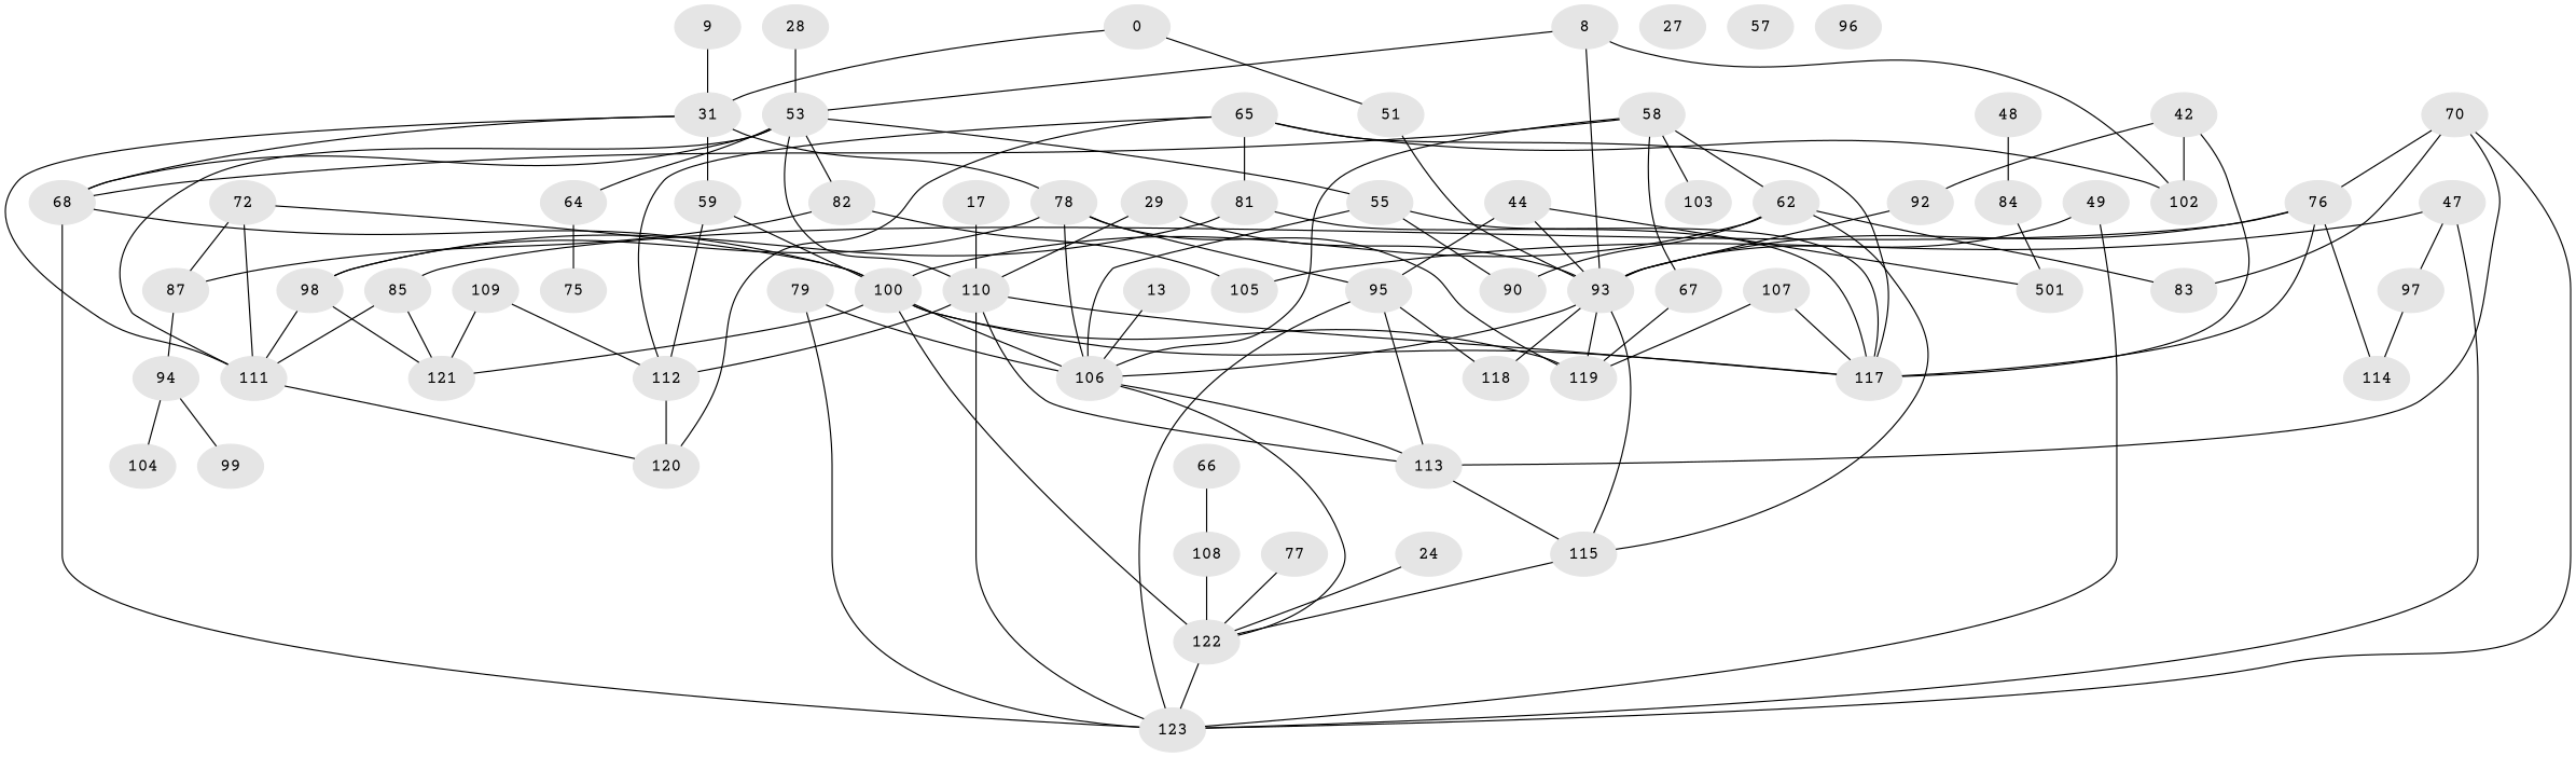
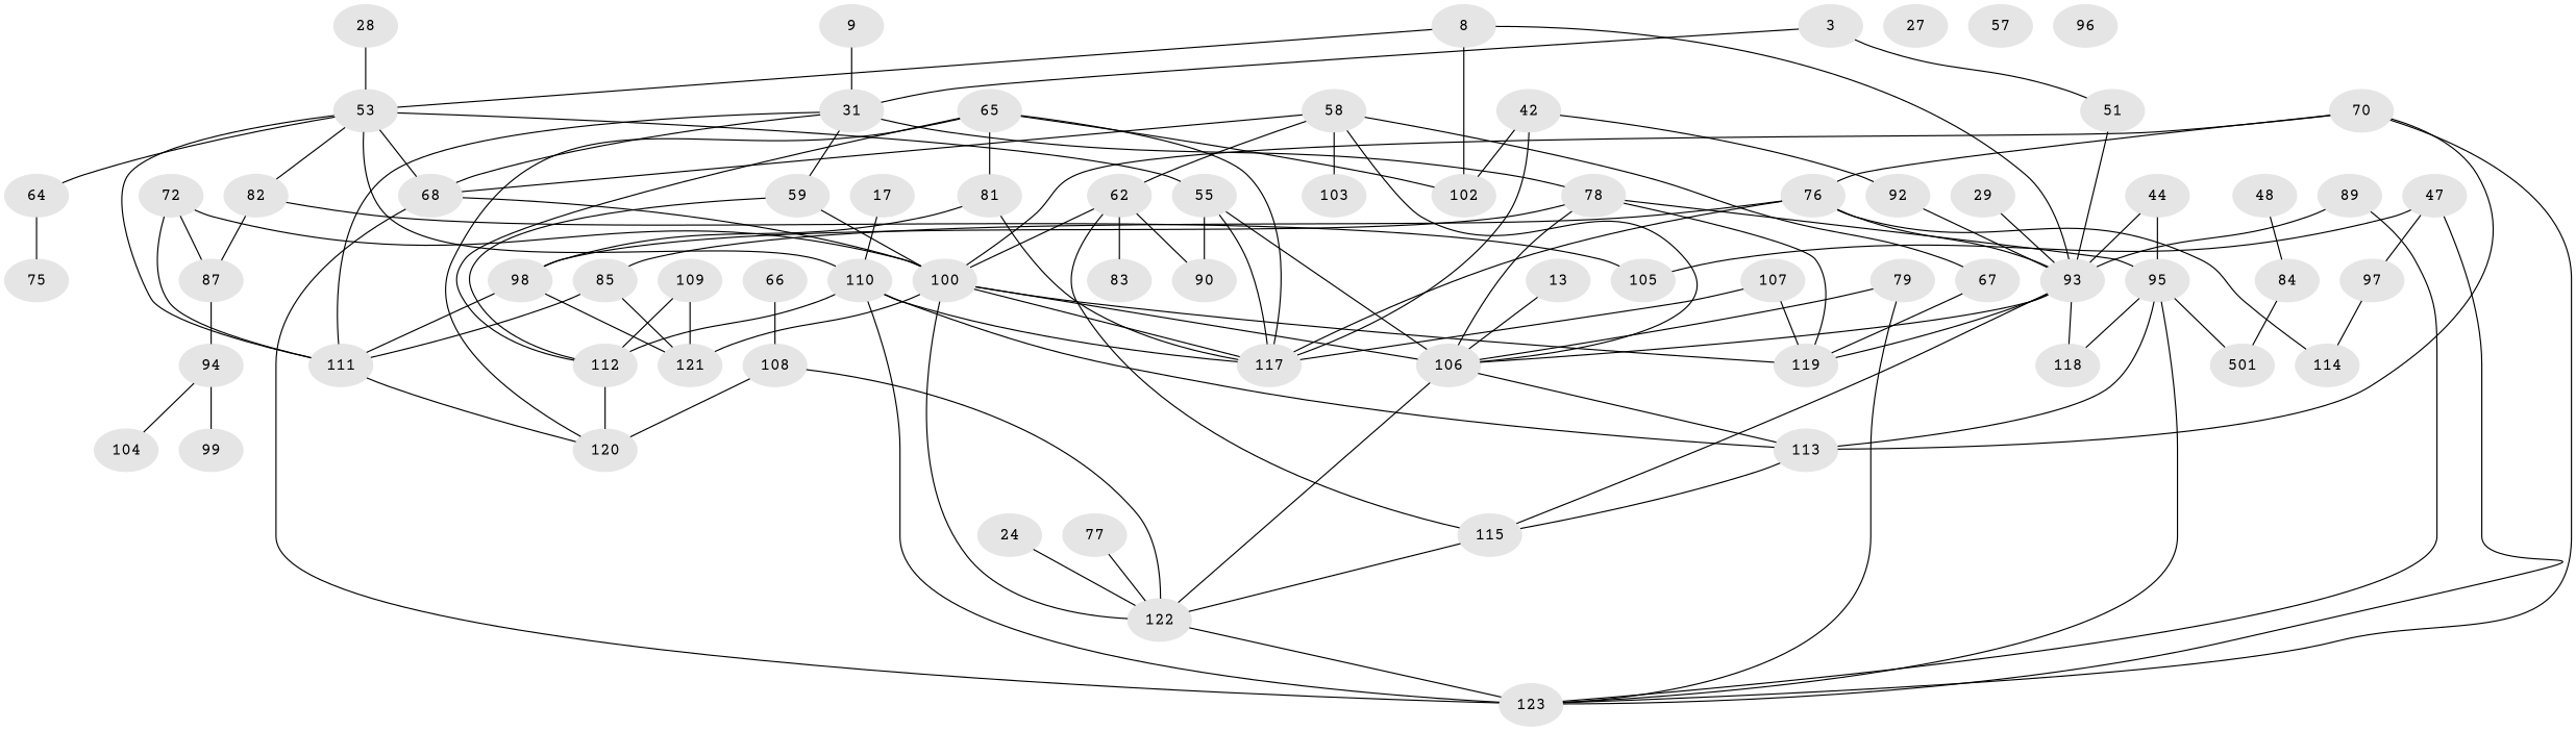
  graph {
    fontname="Courier Prime"
    node [color=gray90 fontname="Courier Prime" style=filled]
    edge [fontname="Courier Prime"]
-   3 [label=0]
+   3
    31
    51
    59 [super="+14+36"]
    68 [super="+54"]
    78 [super="+43"]
    111 [super="+88"]
    93 [super="+73"]
    53 [super="+32"]
    110 [super="+5+20"]
    55
    64
    82
    8
    102
    106 [super="+35+80+86+61"]
    118
    115 [super="+22"]
    119 [super="+12"]
    9
    122 [super="+4+46+71"]
    113 [super="+19"]
    13
    117 [super="+7+116"]
    123 [super="+49"]
    112 [super="+34+63"]
    17
    24
    27
    28
    29
    100 [super="+39+76"]
    95
    98 [super="+1"]
    120
    42 [super="+15"]
    92 [super="+69"]
    44
    n39 [label=501]
    97 [super="+45"]
    114
    47
    105
    48
    84
    90 [super="+30"]
    75
    87 [super="+60"]
    57
    58
    62
    67
    103
    83
    121
    65 [super="+18"]
    81
    108 [super="+10"]
    66
    n60 [label=76 super="+16"]
    85 [super="+52"]
    70
    72 [super="+26+50+56"]
    94
    77
    79
    99
    104
-   89 [label=49]
+   89
    96
    107
    109
    3 -- 31
    3 -- 51
    31 -- 59
    31 -- 68
    31 -- 78 [weight=2]
    31 -- 111
    51 -- 93
    59 -- 112
    59 -- 100
    68 -- 123
    68 -- 100
    78 -- 106 [weight=2]
    78 -- 119
    78 -- 95
    78 -- 98
    111 -- 120
    93 -- 106 [weight=2]
    93 -- 118 [weight=2]
    93 -- 115
    93 -- 119
    53 -- 68
    53 -- 111 [weight=2]
    53 -- 110
    53 -- 55 [weight=2]
    53 -- 64
    53 -- 82
    110 -- 113
    110 -- 117
    110 -- 123 [weight=2]
    110 -- 112 [weight=2]
    55 -- 106
    55 -- 117 [weight=2]
    55 -- 90
    64 -- 75
    82 -- 105
    82 -- 87
    8 -- 93
    8 -- 53
    8 -- 102
    106 -- 122
    106 -- 113
    115 -- 122
    9 -- 31
    122 -- 123 [weight=2]
    113 -- 115
    13 -- 106
    112 -- 120
    17 -- 110
    24 -- 122
    28 -- 53
    29 -- 93
-   29 -- 110
    100 -- 106 [weight=3]
    100 -- 119
    100 -- 122 [weight=2]
    100 -- 117
    100 -- 121
    95 -- 118
    95 -- 113
    95 -- 123
-   44 -- n39
+   95 -- n39
    98 -- 111
    98 -- 121
    42 -- 102
    42 -- 117
    42 -- 92
    92 -- 93 [weight=2]
    44 -- 93
    44 -- 95
    97 -- 114
    47 -- 123
    47 -- 97
    47 -- 105
    48 -- 84
    84 -- n39
    87 -- 94
    58 -- 68
    58 -- 106
    58 -- 62
    58 -- 67
    58 -- 103
    62 -- 115
    62 -- 100
    62 -- 90
    62 -- 83
    67 -- 119
    65 -- 102 [weight=2]
    65 -- 117
    65 -- 112
    65 -- 120
    65 -- 81 [weight=2]
    81 -- 117
    81 -- 98
    108 -- 122
+   108 -- 120 [weight=2]
    66 -- 108
    n60 -- 93
    n60 -- 117
    n60 -- 114
    n60 -- 85
    85 -- 111
    85 -- 121
    70 -- 113
    70 -- 123
-   70 -- 83
+   70 -- 100
    70 -- n60
    72 -- 111
    72 -- 100
    72 -- 87
    94 -- 99
    94 -- 104
    77 -- 122
    79 -- 106
    79 -- 123
    89 -- 93
    89 -- 123
    107 -- 119
    107 -- 117
    109 -- 112
    109 -- 121
  }
